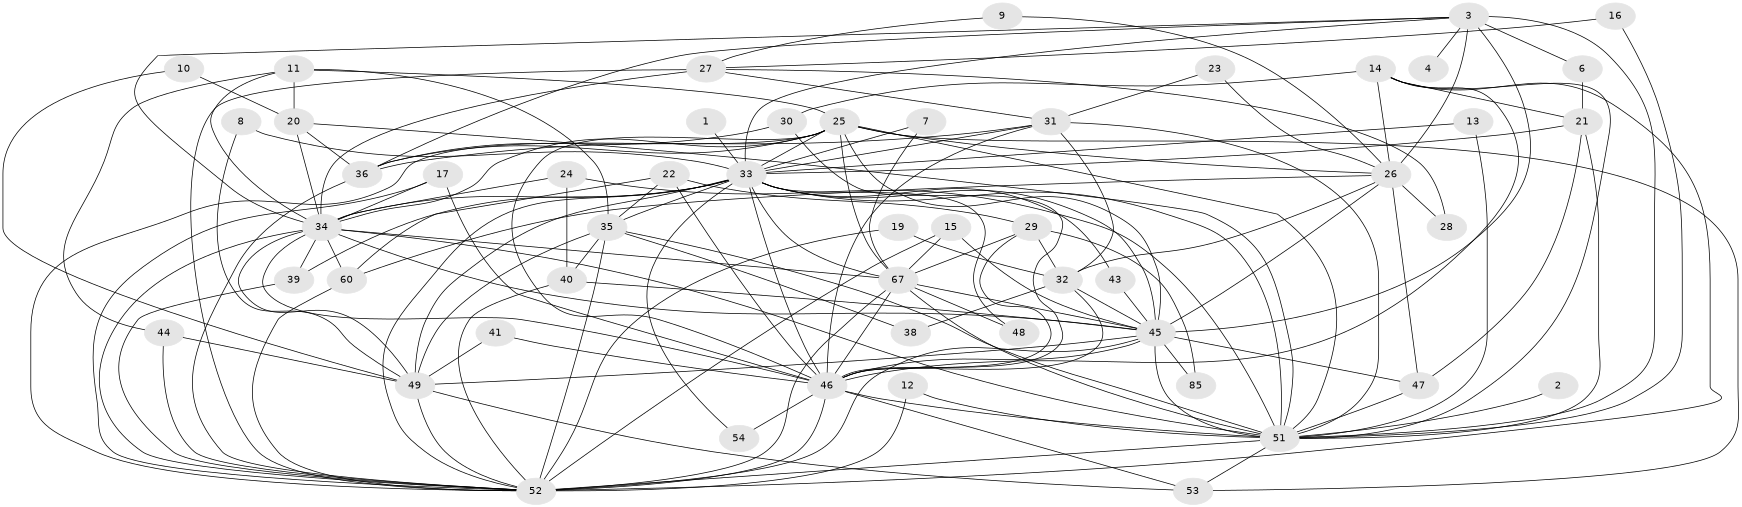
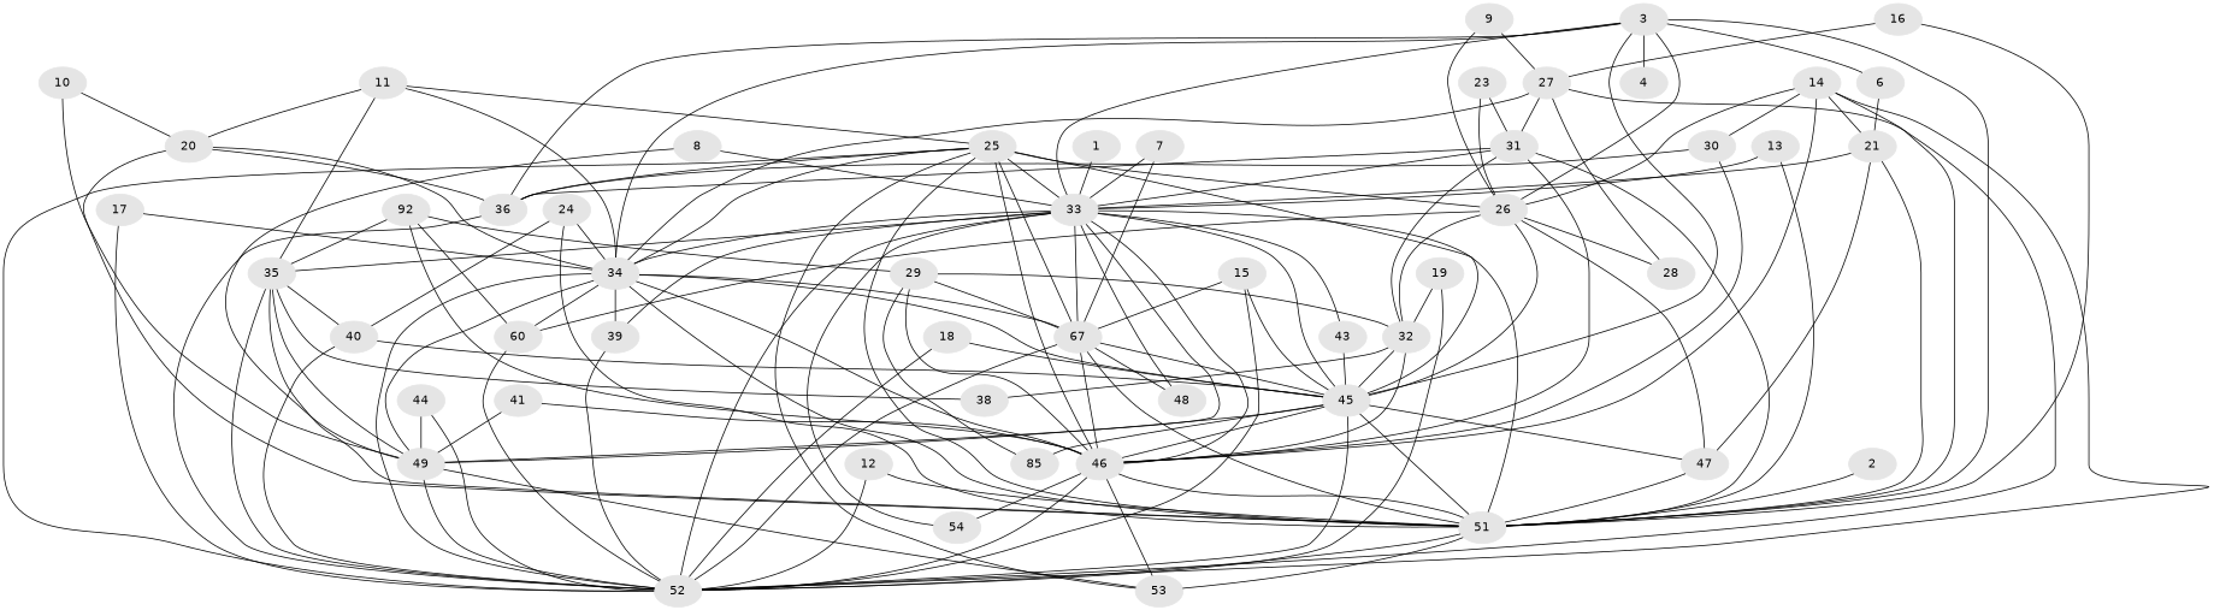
  graph {
    fontname="DejaVu Sans"
    node [color=gray90 fontname="DejaVu Sans" style=filled]
    edge [fontname="DejaVu Sans" weight=1.0]
    1
    33
    51
    34
    45
    n6 [label=67]
    49
    35
    52
    46
    39
    43
    48
    54
    2
    53
    3
    4
    6
    26
    36
    21
    32
    47
    n25 [label=60]
    28
    n27 [label=85]
    7
    8
    9
    27
    31
    10
    20
    11
    25
    44
    40
    38
    12
    13
    14
    30
    15
    16
    17
+   18
    19
-   22
+   22 [label=92]
    29
    23
    24
    41
    1 -- 33
    33 -- 51 [weight=2.0]
    33 -- 34 [weight=2.0]
    33 -- 45 [weight=2.0]
    33 -- n6 [weight=4.0]
    33 -- 49
    33 -- 35
    33 -- 52 [weight=3.0]
    33 -- 46 [weight=2.0]
    33 -- 39
    33 -- 43
    33 -- 48
    33 -- 54
    51 -- 52
    51 -- 53
    34 -- 51
    34 -- 45
    34 -- n6 [weight=3.0]
    34 -- 49
    34 -- 52
    34 -- 46
    34 -- 39
    34 -- n25
    45 -- 51 [weight=2.0]
    45 -- 49 [weight=2.0]
    45 -- 52 [weight=2.0]
    45 -- 46
    45 -- 47
    45 -- n27
    n6 -- 51 [weight=2.0]
    n6 -- 45 [weight=2.0]
    n6 -- 52 [weight=4.0]
    n6 -- 46 [weight=3.0]
    n6 -- 48
    49 -- 52
    49 -- 53
    35 -- 51
    35 -- 49
    35 -- 52 [weight=2.0]
    35 -- 40
    35 -- 38
    46 -- 51 [weight=3.0]
    46 -- 52
    46 -- 54
    46 -- 53
    39 -- 52
    43 -- 45
    2 -- 51
    3 -- 33
    3 -- 51 [weight=2.0]
    3 -- 34
    3 -- 45
    3 -- 4
    3 -- 6
    3 -- 26
    3 -- 36
    6 -- 21
    26 -- 45
    26 -- 32
    26 -- 47
    26 -- n25
    26 -- 28
    36 -- 52
    21 -- 33
    21 -- 51 [weight=2.0]
    21 -- 47
    32 -- 45
    32 -- 46
    32 -- 38
    47 -- 51 [weight=2.0]
    n25 -- 52
    7 -- 33
    7 -- n6 [weight=2.0]
    8 -- 33
    8 -- 49
    9 -- 26
    9 -- 27
    27 -- 34
    27 -- 52
    27 -- 28
    27 -- 31
    31 -- 33
    31 -- 51 [weight=2.0]
    31 -- 46
    31 -- 36 [weight=2.0]
    31 -- 32 [weight=2.0]
    10 -- 49
    10 -- 20
    20 -- 51
    20 -- 34
    20 -- 36
    11 -- 34
    11 -- 35
    11 -- 20
    11 -- 25
-   11 -- 44
    25 -- 33 [weight=2.0]
    25 -- 51
    25 -- 34
    25 -- 45
    25 -- n6 [weight=2.0]
    25 -- 52
    25 -- 46
    25 -- 53
    25 -- 26
    25 -- 36
    44 -- 49
    44 -- 52
    40 -- 45
    40 -- 52
    12 -- 51
    12 -- 52
    13 -- 33
    13 -- 51
    14 -- 51
    14 -- 52
    14 -- 46
    14 -- 26
    14 -- 21
    14 -- 30
    30 -- 46
    30 -- 36
    15 -- 45
    15 -- n6
    15 -- 52
    16 -- 51
    16 -- 27
    17 -- 34
    17 -- 52
-   17 -- 46
+   18 -- 45
+   18 -- 52
    19 -- 52
    19 -- 32
    22 -- 35
    22 -- 46
    22 -- n25
    22 -- 29
    29 -- n6
    29 -- 46
    29 -- 32
    29 -- n27
    23 -- 26
    23 -- 31
    24 -- 51
    24 -- 34
    24 -- 40
    41 -- 49
    41 -- 46
  }
